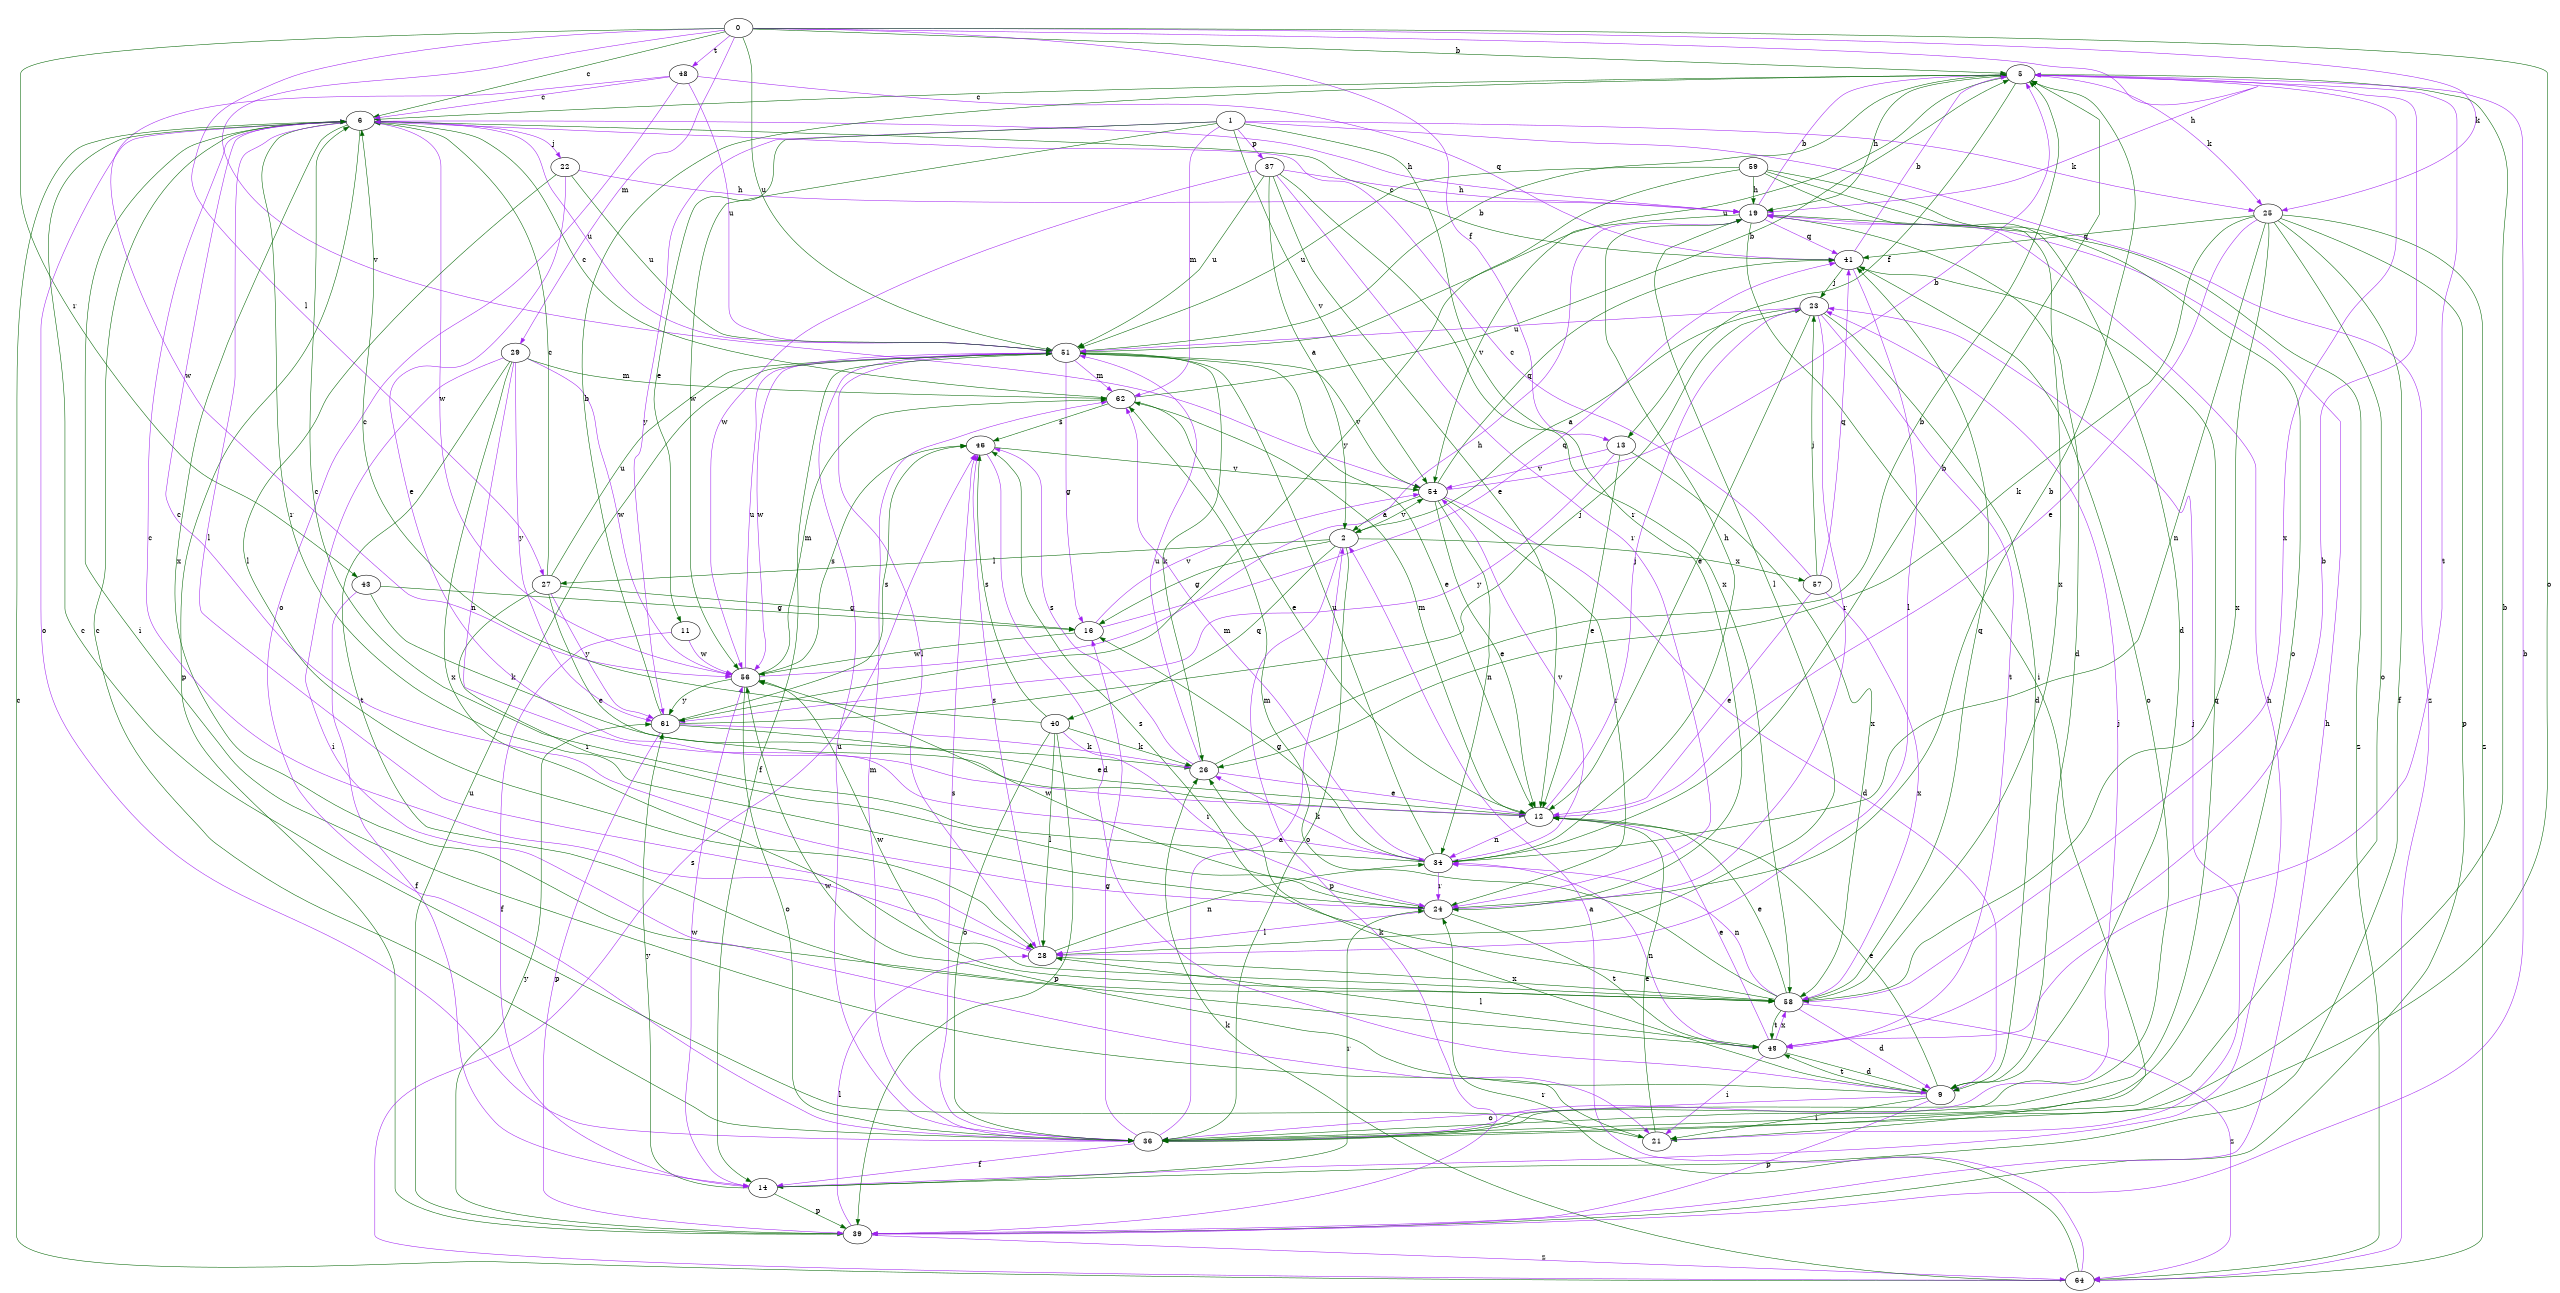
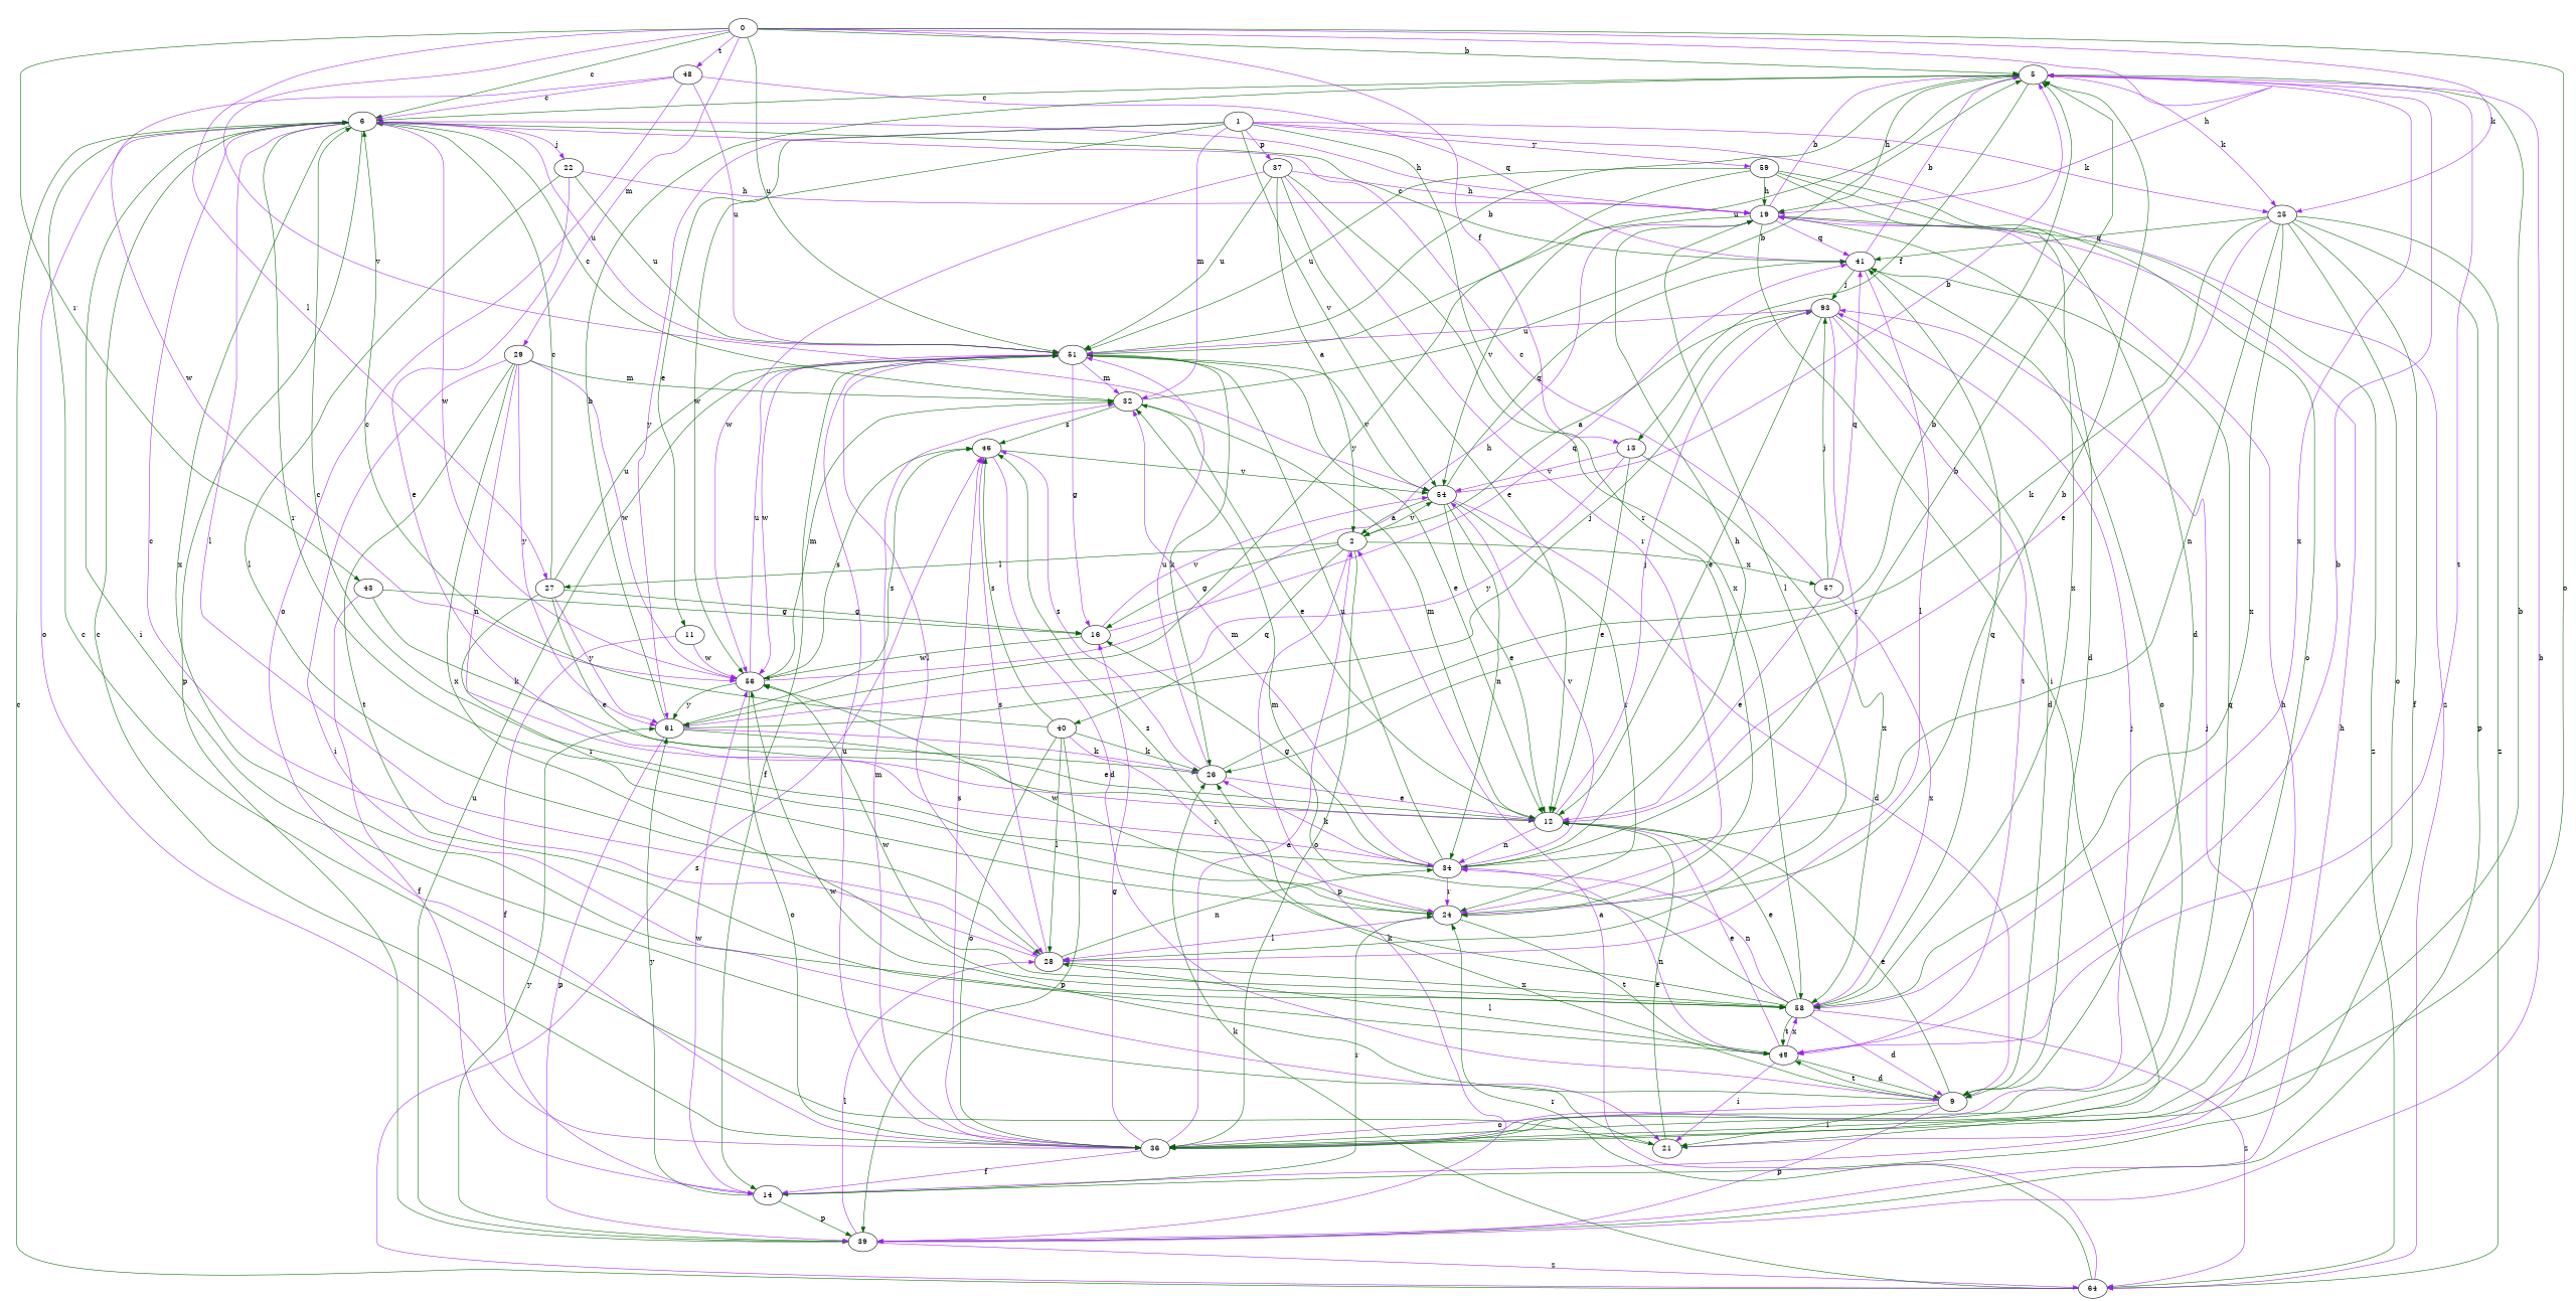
  strict digraph {
    edge [color=darkgreen]
    0
    5
    6
    13
    19
    25
    27
    29
    36
    43
    48
    51
    54
    49
    58
    n16 [label=24]
    56
    39
    21
    22
    28
    61
    12
    64
    9
    41
    26
    14
    34
    16
-   32 [label=62]
+   32
    2
-   23
+   23 [label=93]
    46
    1
    11
    37
    59
    40
    57
    0 -> 5 [label=b]
    0 -> 6 [label=c]
    0 -> 13 [color=purple label=f]
    0 -> 19 [color=purple label=h]
    0 -> 25 [color=purple label=k]
    0 -> 27 [color=purple label=l]
    0 -> 29 [color=purple label=m]
    0 -> 36 [label=o]
    0 -> 43 [label=r]
    0 -> 48 [color=purple label=t]
    0 -> 51 [label=u]
    0 -> 54 [color=purple label=v]
    5 -> 6 [label=c]
    5 -> 13 [label=f]
    5 -> 19 [label=h]
    5 -> 25 [color=purple label=k]
    5 -> 51 [label=u]
    5 -> 49 [color=purple label=t]
    5 -> 58 [color=purple label=x]
    6 -> 19 [color=purple label=h]
    6 -> 36 [color=purple label=o]
    6 -> 51 [color=purple label=u]
    6 -> 58 [label=x]
    6 -> n16 [label=r]
    6 -> 56 [color=purple label=w]
    6 -> 39 [label=p]
    6 -> 21 [label=i]
    6 -> 22 [color=purple label=j]
    6 -> 28 [color=purple label=l]
    13 -> 54 [color=purple label=v]
    13 -> 58 [label=x]
    13 -> 61 [color=purple label=y]
    13 -> 12 [label=e]
    19 -> 5 [color=purple label=b]
    19 -> 54 [label=v]
    19 -> 21 [label=i]
    19 -> 28 [label=l]
    19 -> 64 [label=z]
    19 -> 9 [label=d]
    19 -> 41 [color=purple label=q]
    25 -> 36 [label=o]
    25 -> 58 [label=x]
    25 -> 39 [label=p]
    25 -> 12 [color=purple label=e]
    25 -> 64 [label=z]
    25 -> 41 [label=q]
    25 -> 26 [label=k]
    25 -> 14 [label=f]
    25 -> 34 [label=n]
    27 -> 6 [label=c]
    27 -> 51 [label=u]
    27 -> n16 [label=r]
    27 -> 61 [color=purple label=y]
    27 -> 12 [label=e]
    27 -> 16 [label=g]
    29 -> 49 [label=t]
    29 -> 58 [label=x]
    29 -> 56 [color=purple label=w]
    29 -> 21 [color=purple label=i]
    29 -> 61 [color=purple label=y]
    29 -> 34 [color=purple label=n]
    29 -> 32 [label=m]
    36 -> 5 [label=b]
    36 -> 6 [label=c]
    36 -> 51 [color=purple label=u]
    36 -> 41 [label=q]
    36 -> 14 [color=purple label=f]
    36 -> 16 [color=purple label=g]
    36 -> 32 [color=purple label=m]
    36 -> 2 [color=purple label=a]
    36 -> 23 [color=purple label=j]
    36 -> 46 [color=purple label=s]
    43 -> 26 [label=k]
    43 -> 14 [color=purple label=f]
    43 -> 16 [label=g]
    48 -> 6 [color=purple label=c]
    48 -> 36 [color=purple label=o]
    48 -> 51 [color=purple label=u]
    48 -> 56 [color=purple label=w]
    48 -> 41 [color=purple label=q]
    51 -> 5 [label=b]
    51 -> 54 [label=v]
    51 -> 56 [color=purple label=w]
    51 -> 28 [color=purple label=l]
    51 -> 12 [label=e]
    51 -> 26 [label=k]
    51 -> 14 [label=f]
    51 -> 16 [color=purple label=g]
    51 -> 32 [color=purple label=m]
    54 -> 5 [color=purple label=b]
    54 -> n16 [label=r]
    54 -> 12 [label=e]
    54 -> 9 [color=purple label=d]
    54 -> 41 [label=q]
    54 -> 34 [label=n]
    54 -> 2 [label=a]
    49 -> 5 [color=purple label=b]
    49 -> 58 [color=purple label=x]
    49 -> 21 [color=purple label=i]
    49 -> 28 [label=l]
    49 -> 12 [color=purple label=e]
    49 -> 9 [label=d]
    49 -> 34 [color=purple label=n]
    58 -> 49 [label=t]
    58 -> 56 [label=w]
    58 -> 12 [label=e]
    58 -> 64 [color=purple label=z]
    58 -> 9 [color=purple label=d]
    58 -> 41 [label=q]
    58 -> 34 [color=purple label=n]
    58 -> 32 [label=m]
    58 -> 46 [label=s]
    n16 -> 5 [label=b]
-   n16 -> 6 [color=purple label=c]
    n16 -> 49 [label=t]
    n16 -> 56 [label=w]
    n16 -> 28 [color=purple label=l]
    56 -> 19 [color=purple label=h]
    56 -> 36 [label=o]
    56 -> 51 [color=purple label=u]
    56 -> 61 [label=y]
    56 -> 32 [label=m]
    56 -> 46 [label=s]
    39 -> 5 [color=purple label=b]
    39 -> 19 [color=purple label=h]
    39 -> 51 [label=u]
    39 -> 28 [color=purple label=l]
    39 -> 61 [label=y]
    39 -> 64 [color=purple label=z]
    21 -> 6 [label=c]
    21 -> 12 [label=e]
    21 -> 23 [color=purple label=j]
    22 -> 19 [color=purple label=h]
    22 -> 51 [label=u]
    22 -> 28 [label=l]
    22 -> 12 [color=purple label=e]
    28 -> 6 [color=purple label=c]
    28 -> 58 [label=x]
    28 -> 34 [label=n]
    28 -> 46 [color=purple label=s]
    61 -> 5 [label=b]
    61 -> 39 [color=purple label=p]
    61 -> 12 [label=e]
    61 -> 26 [color=purple label=k]
    61 -> 23 [label=j]
    61 -> 46 [label=s]
    12 -> 34 [color=purple label=n]
    12 -> 32 [label=m]
    12 -> 23 [color=purple label=j]
    64 -> 6 [label=c]
    64 -> n16 [label=r]
    64 -> 26 [label=k]
    64 -> 2 [color=purple label=a]
    64 -> 46 [color=purple label=s]
    9 -> 36 [color=purple label=o]
    9 -> 49 [label=t]
    9 -> 56 [label=w]
    9 -> 39 [color=purple label=p]
    9 -> 21 [label=i]
    9 -> 12 [label=e]
    9 -> 26 [label=k]
    41 -> 5 [color=purple label=b]
    41 -> 6 [label=c]
    41 -> 36 [label=o]
    41 -> 28 [color=purple label=l]
    41 -> 23 [label=j]
    26 -> 5 [label=b]
    26 -> 51 [color=purple label=u]
    26 -> 12 [color=purple label=e]
    26 -> 46 [color=purple label=s]
    14 -> 19 [color=purple label=h]
    14 -> n16 [label=r]
    14 -> 56 [color=purple label=w]
    14 -> 39 [label=p]
    14 -> 61 [label=y]
    34 -> 5 [label=b]
    34 -> 6 [label=c]
    34 -> 19 [label=h]
    34 -> 51 [label=u]
    34 -> 54 [color=purple label=v]
    34 -> n16 [color=purple label=r]
    34 -> 26 [color=purple label=k]
    34 -> 16 [label=g]
    34 -> 32 [color=purple label=m]
    16 -> 54 [color=purple label=v]
    16 -> 56 [label=w]
    16 -> 41 [color=purple label=q]
    32 -> 5 [label=b]
    32 -> 6 [label=c]
    32 -> 12 [label=e]
    32 -> 46 [label=s]
    2 -> 27 [label=l]
    2 -> 36 [label=o]
    2 -> 54 [label=v]
    2 -> 39 [color=purple label=p]
    2 -> 16 [label=g]
    2 -> 40 [label=q]
    2 -> 57 [label=x]
    23 -> 51 [color=purple label=u]
    23 -> 49 [color=purple label=t]
    23 -> n16 [color=purple label=r]
    23 -> 12 [label=e]
    23 -> 9 [label=d]
    23 -> 2 [label=a]
    46 -> 54 [label=v]
    46 -> 9 [color=purple label=d]
    1 -> 25 [color=purple label=k]
    1 -> 54 [label=v]
    1 -> n16 [label=r]
    1 -> 56 [label=w]
    1 -> 61 [color=purple label=y]
    1 -> 64 [color=purple label=z]
    1 -> 32 [color=purple label=m]
    1 -> 11 [label=e]
    1 -> 37 [color=purple label=p]
+   1 -> 59 [color=purple label=y]
    11 -> 56 [color=purple label=w]
    11 -> 14 [color=purple label=f]
    37 -> 19 [color=purple label=h]
    37 -> 51 [label=u]
    37 -> 58 [label=x]
    37 -> n16 [color=purple label=r]
    37 -> 56 [color=purple label=w]
    37 -> 12 [label=e]
    37 -> 2 [label=a]
    59 -> 19 [label=h]
    59 -> 36 [label=o]
    59 -> 51 [label=u]
    59 -> 58 [label=x]
    59 -> 61 [label=y]
    59 -> 9 [label=d]
    40 -> 6 [label=c]
    40 -> 36 [label=o]
    40 -> n16 [color=purple label=r]
    40 -> 39 [label=p]
    40 -> 28 [label=l]
    40 -> 26 [label=k]
    40 -> 46 [label=s]
    57 -> 6 [color=purple label=c]
    57 -> 58 [color=purple label=x]
    57 -> 12 [color=purple label=e]
    57 -> 41 [color=purple label=q]
    57 -> 23 [label=j]
  }
